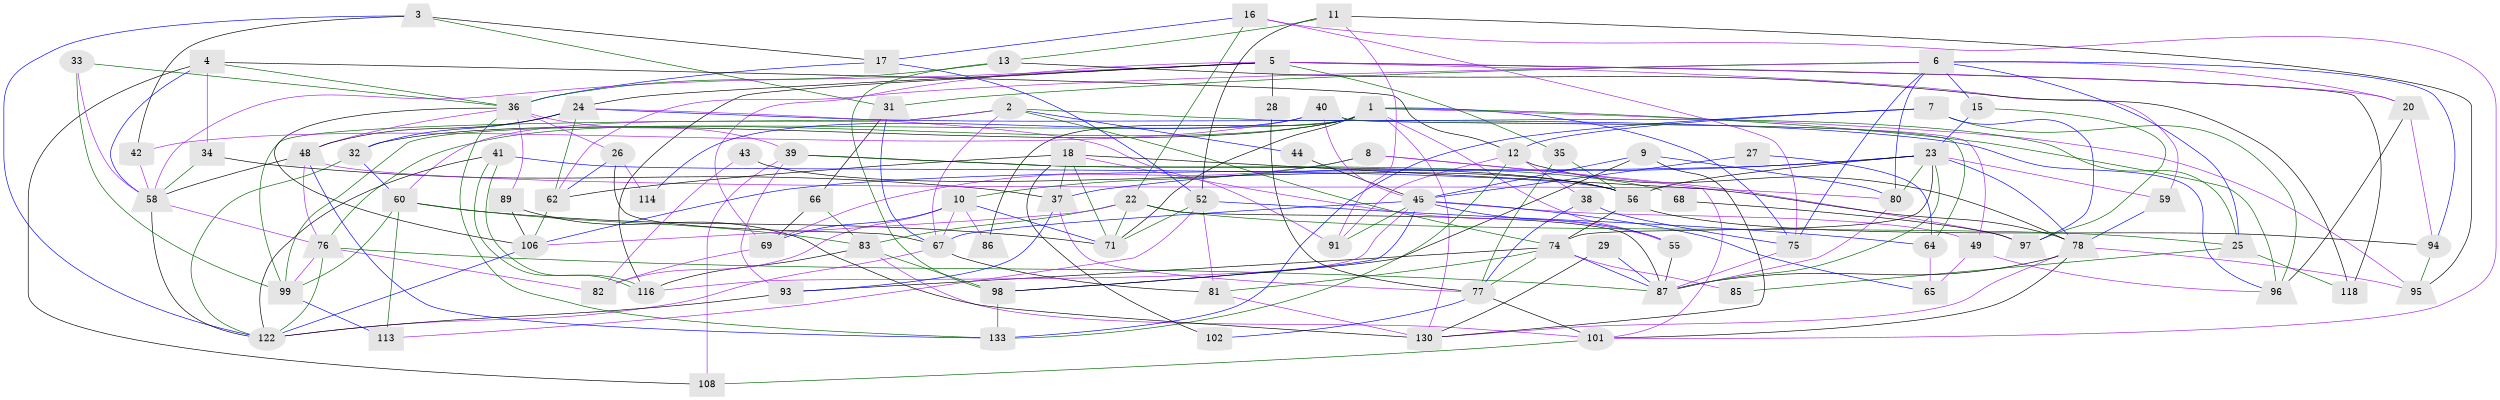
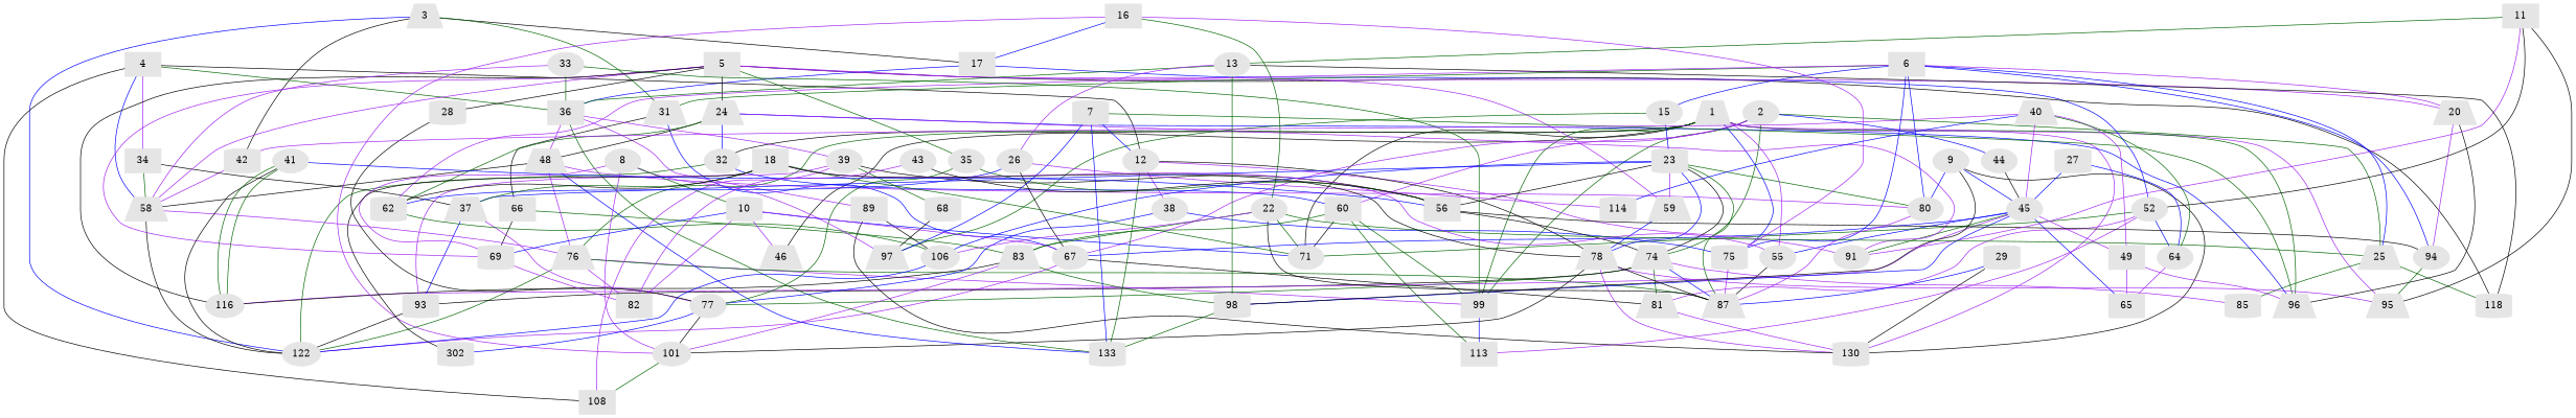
  graph {
    node [color=gray90 shape=ellipse style=filled]
    edge [color=purple]
    1 [shape=trapezium super="+47"]
    32
    55 [super="+126"]
    71 [super="+90"]
    75 [shape=cylinder super="+103"]
    76 [shape=trapezium super="+107"]
-   86 [shape=trapezium]
+   86 [shape=trapezium label=46]
    95 [shape=trapezium]
    96 [shape=trapezium super="+111"]
    99 [shape=box super="+124"]
    130 [shape=cylinder]
    60 [shape=box super="+70"]
    122 [super="+134"]
    87 [shape=trapezium super="+127"]
    82 [shape=box]
    113 [shape=box]
    2 [super="+92"]
    25 [shape=trapezium]
    44
    67 [super="+88"]
    74 [shape=trapezium super="+115"]
    118 [shape=cylinder]
    85 [shape=cylinder]
    45 [super="+125"]
    83 [shape=trapezium]
    81 [shape=trapezium super="+84"]
    77 [super="+105"]
    93 [shape=cylinder]
    3 [shape=trapezium super="+121"]
    17 [shape=box]
    31 [shape=trapezium]
    42 [shape=cylinder]
    36 [shape=box super="+112"]
    52 [super="+54"]
    66 [shape=box]
    58 [shape=trapezium super="+117"]
    12 [super="+53"]
    133 [shape=cylinder]
    91
    38
    78 [shape=trapezium super="+129"]
    4 [shape=box]
    34 [shape=box]
    108 [shape=box]
    37 [shape=trapezium super="+46"]
    106
    48 [shape=trapezium super="+119"]
    39 [super="+63"]
    89 [shape=box]
    5 [shape=box super="+79"]
    20 [shape=trapezium super="+73"]
    24 [shape=trapezium super="+50"]
    28 [shape=cylinder]
    35
    59 [shape=trapezium]
    69 [shape=cylinder]
    116
    94
    62 [shape=cylinder super="+132"]
    56 [shape=box super="+104"]
    6 [shape=box super="+30"]
    15 [super="+123"]
    80 [super="+100"]
    97 [shape=trapezium]
    23 [shape=cylinder super="+110"]
    7 [shape=cylinder super="+72"]
    8 [super="+120"]
    10 [shape=cylinder super="+19"]
    101
    9 [super="+14"]
    98 [shape=cylinder]
    49 [shape=box]
    65 [shape=box]
    11 [shape=box super="+21"]
    13 [super="+131"]
    26 [super="+61"]
    64
    114 [shape=cylinder]
    16 [shape=box super="+57"]
    22 [super="+51"]
    18 [shape=box super="+128"]
-   102 [shape=cylinder]
+   102 [shape=cylinder label=302]
    27 [shape=cylinder]
    29 [shape=cylinder]
    33
    68 [shape=cylinder]
    40 [shape=trapezium super="+109"]
    41
    43
    1 -- 32 [color=black]
    1 -- 55
    1 -- 71 [color=black]
    1 -- 75 [color=blue]
    1 -- 76 [color=darkgreen]
    1 -- 86 [color=black]
    1 -- 95
    1 -- 96 [color=darkgreen]
    1 -- 99 [color=darkgreen]
    1 -- 130
    32 -- 60 [color=blue]
    32 -- 122 [color=darkgreen]
    55 -- 87 [color=black weight=2]
    75 -- 87
    76 -- 99
    76 -- 122 [color=darkgreen]
    76 -- 87 [color=darkgreen]
    76 -- 82
    99 -- 113 [color=blue]
    60 -- 71 [color=black]
    60 -- 99 [color=darkgreen]
    60 -- 113 [color=darkgreen]
    60 -- 83 [color=darkgreen]
    2 -- 99 [color=darkgreen]
    2 -- 60
    2 -- 25 [color=darkgreen]
    2 -- 44 [color=blue]
    2 -- 67
    2 -- 74 [color=darkgreen]
    25 -- 118 [color=darkgreen]
    25 -- 85 [color=darkgreen]
    44 -- 45 [color=black]
    67 -- 122
    67 -- 81 [color=black]
    74 -- 87 [color=blue]
    74 -- 85
    74 -- 81 [color=darkgreen]
    74 -- 77 [color=darkgreen]
    74 -- 93 [color=black]
    45 -- 55 [color=blue]
    45 -- 67 [color=blue weight=2]
    45 -- 91 [color=darkgreen]
    45 -- 116
    45 -- 98 [color=blue]
    45 -- 49
    45 -- 65 [color=blue]
    83 -- 116 [color=black]
    83 -- 101
    83 -- 98 [color=darkgreen]
    81 -- 130
    77 -- 101 [color=black]
    77 -- 102 [color=blue]
    93 -- 122 [color=black]
    3 -- 122 [color=blue]
    3 -- 17 [color=black]
    3 -- 31 [color=darkgreen]
    3 -- 42 [color=black]
    17 -- 36 [color=blue]
    17 -- 52 [color=blue]
    31 -- 67 [color=blue]
    31 -- 66 [color=black]
    42 -- 58
    36 -- 133 [color=darkgreen]
-   36 -- 106 [color=black]
    36 -- 48
    36 -- 39
    36 -- 89
    52 -- 71 [color=darkgreen]
    52 -- 113
    52 -- 81
    52 -- 64 [color=blue]
    66 -- 83 [color=darkgreen]
    66 -- 69 [color=black]
    58 -- 76
    58 -- 122 [color=black]
    12 -- 133 [color=darkgreen]
    12 -- 91
    12 -- 38
    12 -- 78 [color=black]
    38 -- 75 [color=blue]
    38 -- 77 [color=blue]
    78 -- 95
    78 -- 130
    78 -- 87 [color=black]
    78 -- 101 [color=black]
    4 -- 36 [color=darkgreen]
    4 -- 58 [color=blue]
    4 -- 12 [color=black]
    4 -- 34
    4 -- 108 [color=black]
    34 -- 58 [color=darkgreen]
    34 -- 37 [color=black]
    37 -- 77
    37 -- 93 [color=blue]
    106 -- 122 [color=blue]
    48 -- 76
    48 -- 58 [color=black weight=2]
    48 -- 133 [color=blue]
    48 -- 80
    39 -- 93
    39 -- 108
    39 -- 56 [color=black]
    39 -- 68 [color=darkgreen]
    89 -- 130 [color=black]
    89 -- 106 [color=black]
    5 -- 118 [color=black]
    5 -- 58
    5 -- 20
    5 -- 24 [color=black]
    5 -- 28 [color=black]
    5 -- 35 [color=darkgreen]
    5 -- 59
    5 -- 69
    5 -- 116 [color=black]
    20 -- 96 [color=black]
    20 -- 94
    24 -- 32 [color=blue]
    24 -- 96 [color=blue]
    24 -- 91
    24 -- 48 [color=black]
    24 -- 62 [color=darkgreen]
    28 -- 77 [color=black]
    35 -- 77 [color=darkgreen]
    35 -- 56 [color=darkgreen]
    59 -- 78 [color=blue]
    69 -- 82
    94 -- 95 [color=darkgreen]
    62 -- 106 [color=darkgreen]
    56 -- 74 [color=black]
    56 -- 94 [color=black]
    6 -- 75 [color=blue]
    6 -- 25 [color=blue]
    6 -- 31 [color=darkgreen]
    6 -- 20
    6 -- 94 [color=blue]
    6 -- 62
    6 -- 15 [color=blue]
    6 -- 80 [color=blue]
    15 -- 97 [color=darkgreen]
    15 -- 23 [color=blue]
    80 -- 87
    23 -- 87 [color=darkgreen]
    23 -- 74 [color=black]
    23 -- 78 [color=blue]
    23 -- 37 [color=blue]
    23 -- 106 [color=blue]
    23 -- 59
    23 -- 56 [color=black]
    23 -- 80 [color=darkgreen]
    7 -- 96 [color=darkgreen]
    7 -- 12 [color=blue]
    7 -- 133 [color=blue]
    7 -- 97 [color=blue]
    8 -- 69
    8 -- 97
    8 -- 10 [color=darkgreen]
    8 -- 101
    10 -- 71 [color=blue]
    10 -- 86
    10 -- 82
    10 -- 67
    10 -- 69 [color=blue]
    101 -- 108 [color=darkgreen]
    9 -- 130 [color=black]
    9 -- 45 [color=blue]
    9 -- 80 [color=blue]
    9 -- 98 [color=black]
    98 -- 133 [color=darkgreen]
    49 -- 96
    49 -- 65
    11 -- 95 [color=black]
    11 -- 52 [color=black]
    11 -- 91
    11 -- 13 [color=darkgreen]
    13 -- 118 [color=black]
    13 -- 36 [color=darkgreen]
    13 -- 98 [color=darkgreen]
-   36 -- 26
+   13 -- 26
    26 -- 67 [color=black]
    26 -- 62 [color=blue]
    26 -- 114
    64 -- 65
    16 -- 75
    16 -- 17 [color=blue]
    16 -- 101
    16 -- 22 [color=darkgreen]
    22 -- 71 [color=darkgreen weight=2]
    22 -- 87 [color=black]
    22 -- 25 [color=darkgreen]
    22 -- 83 [color=darkgreen]
    22 -- 106
    18 -- 55
    18 -- 71 [color=darkgreen]
    18 -- 78 [color=black]
    18 -- 37 [color=darkgreen]
    18 -- 62 [color=black]
    18 -- 102 [color=black]
    27 -- 45 [color=blue]
    27 -- 64 [color=blue]
    29 -- 130 [color=black]
    29 -- 87 [color=blue]
    33 -- 99 [color=darkgreen]
    33 -- 36 [color=darkgreen]
    33 -- 58
    68 -- 97 [color=black]
    40 -- 45
    40 -- 42
    40 -- 49
    40 -- 64 [color=darkgreen]
    40 -- 114 [color=blue]
    41 -- 122 [color=black]
    41 -- 116 [color=darkgreen]
    41 -- 116 [color=darkgreen]
    41 -- 56 [color=blue]
    43 -- 82
    43 -- 56 [color=black]
  }
